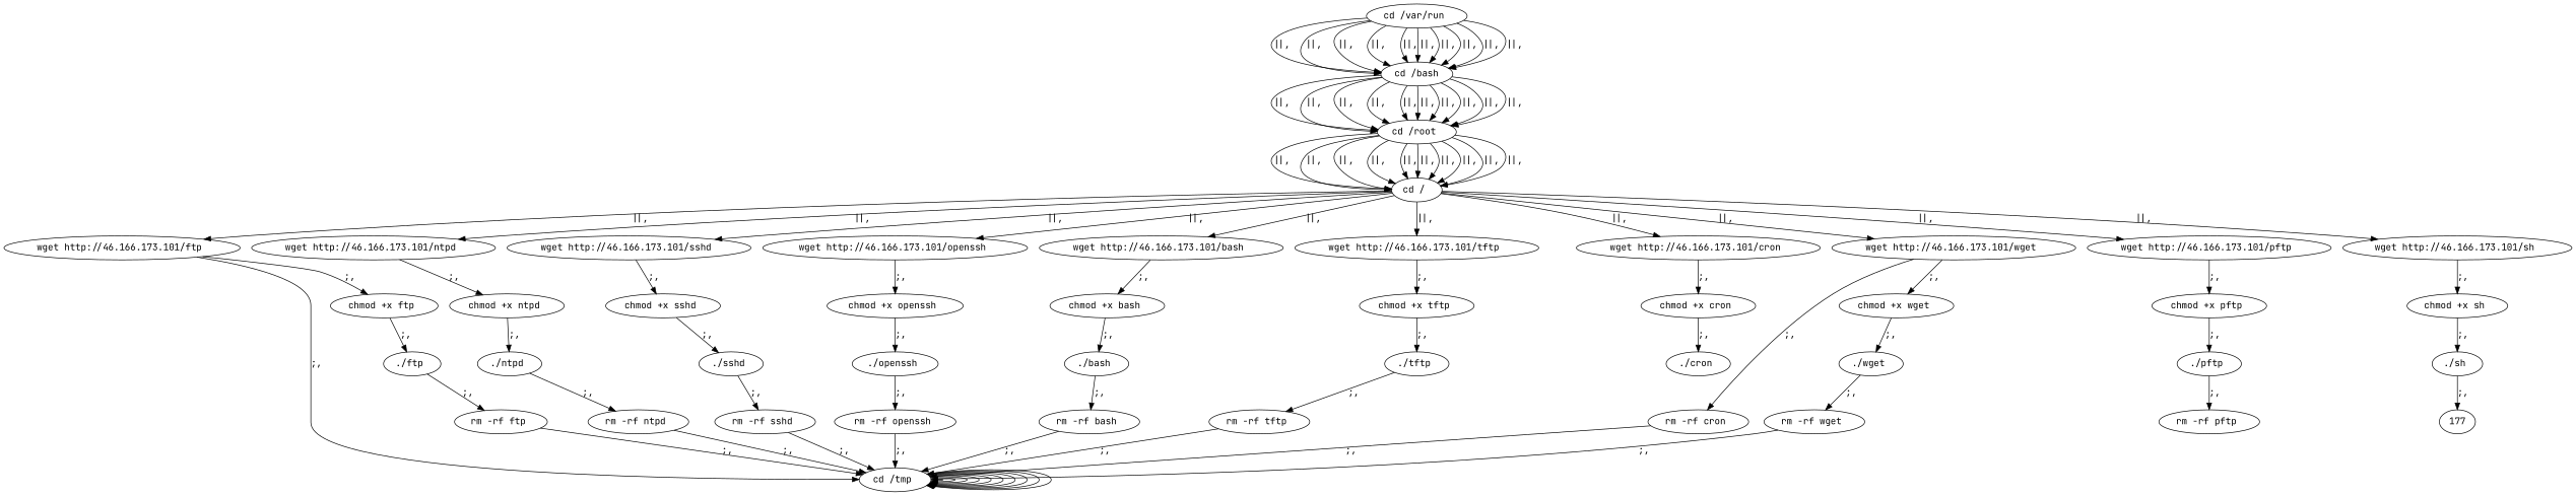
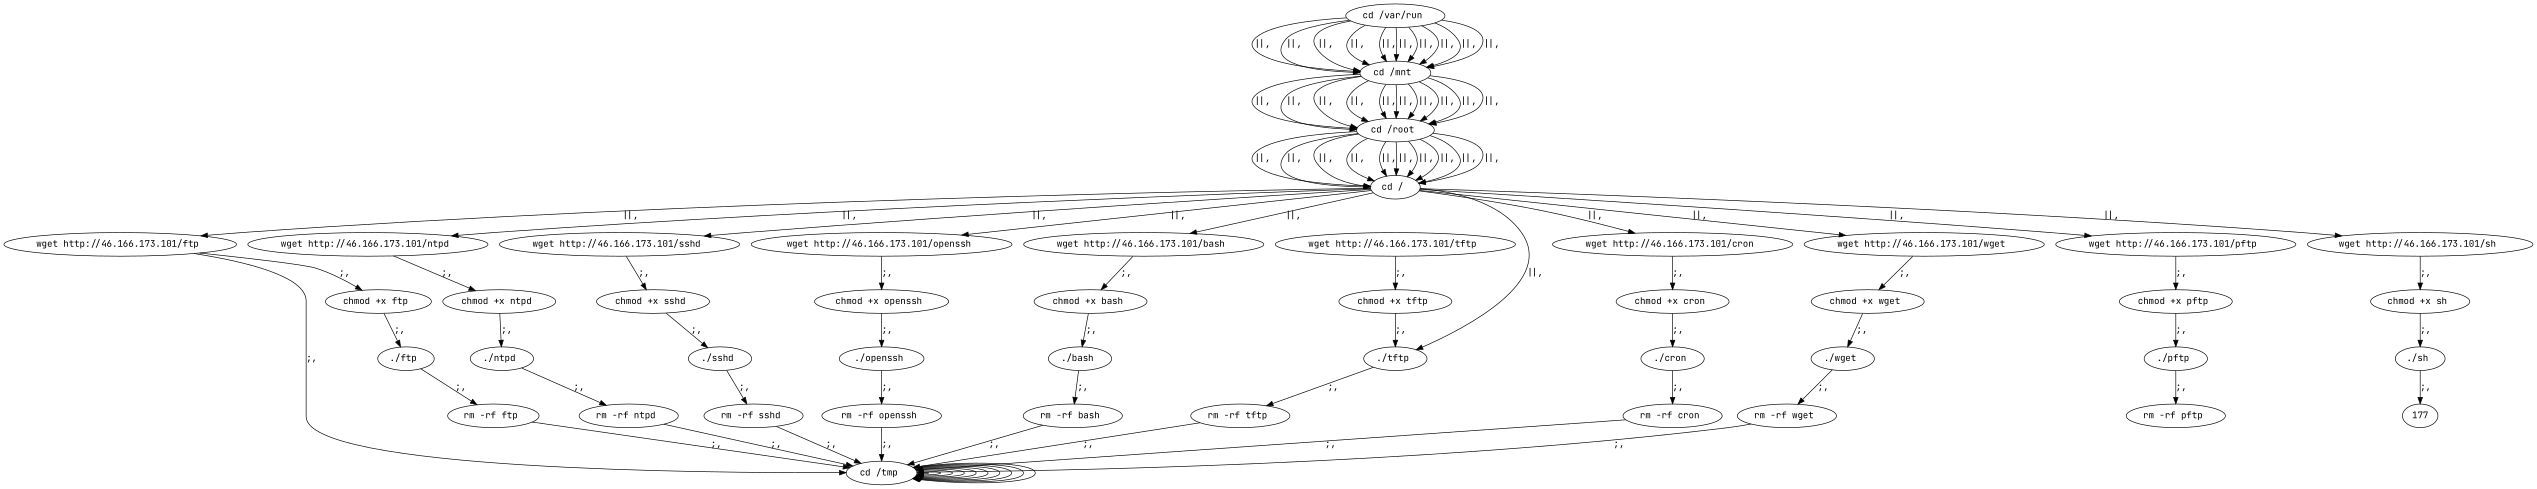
  digraph {
    fontname="JetBrains Mono"
    node [fontname="JetBrains Mono"]
    edge [fontname="JetBrains Mono"]
    n1 [label="cd /tmp "]
    n2 [label="cd /var/run "]
-   n3 [label="cd /bash"]
+   n3 [label="cd /mnt "]
    n4 [label="cd /root "]
    n5 [label="cd / "]
    n6 [label="wget http://46.166.173.101/ntpd "]
    n7 [label="wget http://46.166.173.101/sshd "]
    n8 [label="wget http://46.166.173.101/openssh "]
    n9 [label="wget http://46.166.173.101/bash "]
    n10 [label="wget http://46.166.173.101/tftp "]
    n11 [label="wget http://46.166.173.101/wget "]
    n12 [label="wget http://46.166.173.101/cron "]
    n13 [label="wget http://46.166.173.101/ftp "]
    n14 [label="wget http://46.166.173.101/pftp "]
    n15 [label="wget http://46.166.173.101/sh "]
    n16 [label="chmod +x ntpd "]
    n17 [label="chmod +x sshd "]
    n18 [label="chmod +x openssh "]
    n19 [label="chmod +x bash "]
    n20 [label="chmod +x tftp "]
    n21 [label="chmod +x wget "]
    n22 [label="chmod +x cron "]
    n23 [label="chmod +x ftp "]
    n24 [label="chmod +x pftp "]
    n25 [label="chmod +x sh "]
    n26 [label="./ntpd "]
    n27 [label="rm -rf ntpd "]
    n28 [label="./sshd "]
    n29 [label="rm -rf sshd "]
    n30 [label="./openssh "]
    n31 [label="rm -rf openssh "]
    n32 [label="./bash "]
    n33 [label="rm -rf bash "]
    n34 [label="./tftp "]
    n35 [label="rm -rf tftp "]
    n36 [label="./wget "]
    n37 [label="rm -rf wget "]
    n38 [label="./cron "]
    n39 [label="rm -rf cron "]
    n40 [label="./ftp "]
    n41 [label="rm -rf ftp "]
    n42 [label="./pftp "]
    n43 [label="rm -rf pftp "]
    n44 [label="./sh "]
    177
    n1 -> n1
    n1 -> n1
    n1 -> n1
    n1 -> n1
    n1 -> n1
    n1 -> n1
    n1 -> n1
    n1 -> n1
    n1 -> n1
    n1 -> n1
    n2 -> n3 [label="||,"]
    n2 -> n3 [label="||,"]
    n2 -> n3 [label="||,"]
    n2 -> n3 [label="||,"]
    n2 -> n3 [label="||,"]
    n2 -> n3 [label="||,"]
    n2 -> n3 [label="||,"]
    n2 -> n3 [label="||,"]
    n2 -> n3 [label="||,"]
    n2 -> n3 [label="||,"]
    n3 -> n4 [label="||,"]
    n3 -> n4 [label="||,"]
    n3 -> n4 [label="||,"]
    n3 -> n4 [label="||,"]
    n3 -> n4 [label="||,"]
    n3 -> n4 [label="||,"]
    n3 -> n4 [label="||,"]
    n3 -> n4 [label="||,"]
    n3 -> n4 [label="||,"]
    n3 -> n4 [label="||,"]
    n4 -> n5 [label="||,"]
    n4 -> n5 [label="||,"]
    n4 -> n5 [label="||,"]
    n4 -> n5 [label="||,"]
    n4 -> n5 [label="||,"]
    n4 -> n5 [label="||,"]
    n4 -> n5 [label="||,"]
    n4 -> n5 [label="||,"]
    n4 -> n5 [label="||,"]
    n4 -> n5 [label="||,"]
    n5 -> n6 [label="||,"]
    n5 -> n7 [label="||,"]
    n5 -> n8 [label="||,"]
    n5 -> n9 [label="||,"]
-   n5 -> n10 [label="||,"]
+   n5 -> n34 [label="||,"]
    n5 -> n11 [label="||,"]
    n5 -> n12 [label="||,"]
    n5 -> n13 [label="||,"]
    n5 -> n14 [label="||,"]
    n5 -> n15 [label="||,"]
    n6 -> n16 [label=";,"]
    n7 -> n17 [label=";,"]
    n8 -> n18 [label=";,"]
    n9 -> n19 [label=";,"]
    n10 -> n20 [label=";,"]
    n11 -> n21 [label=";,"]
    n12 -> n22 [label=";,"]
    n13 -> n1 [label=";,"]
    n13 -> n23 [label=";,"]
    n14 -> n24 [label=";,"]
    n15 -> n25 [label=";,"]
    n16 -> n26 [label=";,"]
    n17 -> n28 [label=";,"]
    n18 -> n30 [label=";,"]
    n19 -> n32 [label=";,"]
    n20 -> n34 [label=";,"]
    n21 -> n36 [label=";,"]
    n22 -> n38 [label=";,"]
    n23 -> n40 [label=";,"]
    n24 -> n42 [label=";,"]
    n25 -> n44 [label=";,"]
    n26 -> n27 [label=";,"]
    n27 -> n1 [label=";,"]
    n28 -> n29 [label=";,"]
    n29 -> n1 [label=";,"]
    n30 -> n31 [label=";,"]
    n31 -> n1 [label=";,"]
    n32 -> n33 [label=";,"]
    n33 -> n1 [label=";,"]
    n34 -> n35 [label=";,"]
    n35 -> n1 [label=";,"]
    n36 -> n37 [label=";,"]
    n37 -> n1 [label=";,"]
-   n11 -> n39 [label=";,"]
+   n38 -> n39 [label=";,"]
    n39 -> n1 [label=";,"]
    n40 -> n41 [label=";,"]
    n41 -> n1 [label=";,"]
    n42 -> n43 [label=";,"]
    n44 -> 177 [label=";,"]
  }
